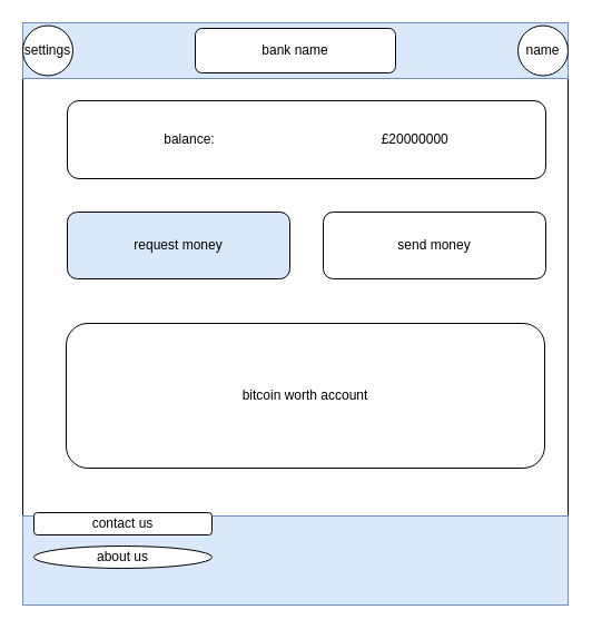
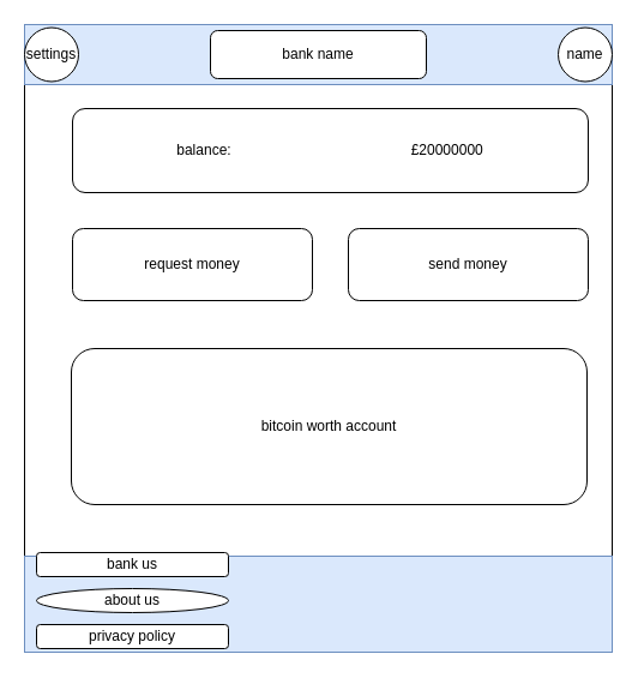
  <mxCell id="0" />
  <mxCell id="1" parent="0" />
  <mxCell id="2" value="" style="whiteSpace=wrap;html=1;aspect=fixed;" vertex="1" parent="1"><mxGeometry x="20" y="20" width="490" height="490" as="geometry" /></mxCell>
  <mxCell id="3" value="" style="rounded=0;whiteSpace=wrap;html=1;fillColor=#dae8fc;strokeColor=#6c8ebf;" vertex="1" parent="1"><mxGeometry x="20" y="20" width="490" height="50" as="geometry" /></mxCell>
  <mxCell id="4" value="name" style="ellipse;whiteSpace=wrap;html=1;aspect=fixed;" vertex="1" parent="1"><mxGeometry x="465" y="22.5" width="45" height="45" as="geometry" /></mxCell>
  <mxCell id="5" value="settings " style="ellipse;whiteSpace=wrap;html=1;aspect=fixed;" vertex="1" parent="1"><mxGeometry x="20" y="22.5" width="45" height="45" as="geometry" /></mxCell>
  <mxCell id="6" value="bank name " style="rounded=1;whiteSpace=wrap;html=1;" vertex="1" parent="1"><mxGeometry x="175" y="25" width="180" height="40" as="geometry" /></mxCell>
  <mxCell id="7" value="" style="rounded=0;whiteSpace=wrap;html=1;fillColor=#dae8fc;strokeColor=#6c8ebf;" vertex="1" parent="1"><mxGeometry x="20" y="463" width="490" height="80" as="geometry" /></mxCell>
  <mxCell id="8" value="balance:&amp;nbsp;&amp;nbsp;&amp;nbsp;&amp;nbsp;&amp;nbsp;&amp;nbsp;&amp;nbsp;&amp;nbsp;&amp;nbsp;&amp;nbsp;&amp;nbsp;&amp;nbsp;&amp;nbsp;&amp;nbsp;&amp;nbsp;&amp;nbsp;&amp;nbsp;&amp;nbsp;&amp;nbsp;&amp;nbsp;&amp;nbsp;&amp;nbsp;&amp;nbsp;&amp;nbsp;&amp;nbsp;&amp;nbsp;&amp;nbsp;&amp;nbsp;&amp;nbsp;&amp;nbsp;&amp;nbsp;&amp;nbsp;&amp;nbsp;&amp;nbsp;&amp;nbsp;&amp;nbsp;&amp;nbsp;&amp;nbsp;&amp;nbsp;&amp;nbsp;&amp;nbsp;&amp;nbsp;&amp;nbsp;&amp;nbsp; £20000000 " style="rounded=1;whiteSpace=wrap;html=1;" vertex="1" parent="1"><mxGeometry x="60" y="90" width="430" height="70" as="geometry" /></mxCell>
  <mxCell id="9" value="send money " style="rounded=1;whiteSpace=wrap;html=1;" vertex="1" parent="1"><mxGeometry x="290" y="190" width="200" height="60" as="geometry" /></mxCell>
- <mxCell id="10" value="request money " style="rounded=1;whiteSpace=wrap;html=1;fillColor=#dae8fc;" vertex="1" parent="1"><mxGeometry x="60" y="190" width="200" height="60" as="geometry" /></mxCell>
+ <mxCell id="10" value="request money " style="rounded=1;whiteSpace=wrap;html=1;" vertex="1" parent="1"><mxGeometry x="60" y="190" width="200" height="60" as="geometry" /></mxCell>
  <mxCell id="11" value="bitcoin worth account " style="rounded=1;whiteSpace=wrap;html=1;" vertex="1" parent="1"><mxGeometry x="59" y="290" width="430" height="130" as="geometry" /></mxCell>
- <mxCell id="12" value="contact us " style="rounded=1;whiteSpace=wrap;html=1;" vertex="1" parent="1"><mxGeometry x="30" y="460" width="160" height="20" as="geometry" /></mxCell>
+ <mxCell id="12" value="bank us " style="rounded=1;whiteSpace=wrap;html=1;" vertex="1" parent="1"><mxGeometry x="30" y="460" width="160" height="20" as="geometry" /></mxCell>
  <mxCell id="13" value="about us " style="ellipse;whiteSpace=wrap;html=1;" vertex="1" parent="1"><mxGeometry x="30" y="490" width="160" height="20" as="geometry" /></mxCell>
+ <mxCell id="14" value="privacy policy " style="rounded=1;whiteSpace=wrap;html=1;" vertex="1" parent="1"><mxGeometry x="30" y="520" width="160" height="20" as="geometry" /></mxCell>
